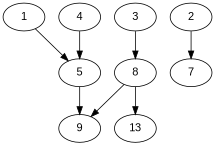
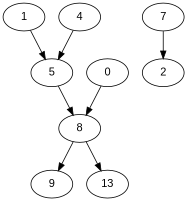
  digraph {
    fontname="Liberation Sans"
    node [alpha=0.03 fontname="Liberation Sans"]
    edge [fontname="Liberation Sans"]
    1 [expect_size=33807360]
    5 [alpha=0.18 expect_size=45885440]
    9 [alpha=0.11 expect_size=18531328]
    8 [expect_size=42208256]
    n5 [alpha=0.17 expect_size=28398592 label=13]
    2 [alpha=0.06 expect_size=47072256]
    7 [alpha=0.19 expect_size=5263360]
-   3 [alpha=0.19 expect_size=41091072]
+   3 [alpha=0.19 expect_size=41091072 label=0]
    4 [alpha=0.12 expect_size=29069312]
    1 -> 5
-   5 -> 9
+   5 -> 8
    8 -> 9
    8 -> n5
-   2 -> 7
+   7 -> 2
    3 -> 8
    4 -> 5
  }
